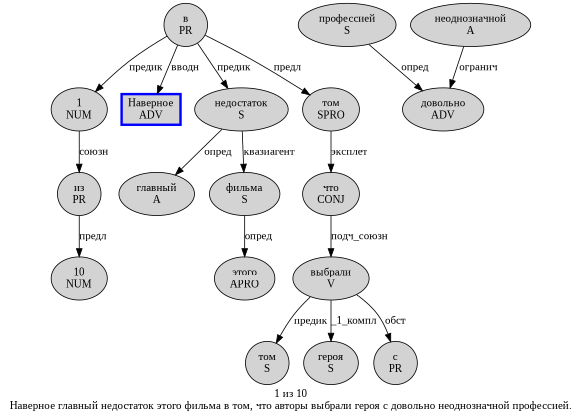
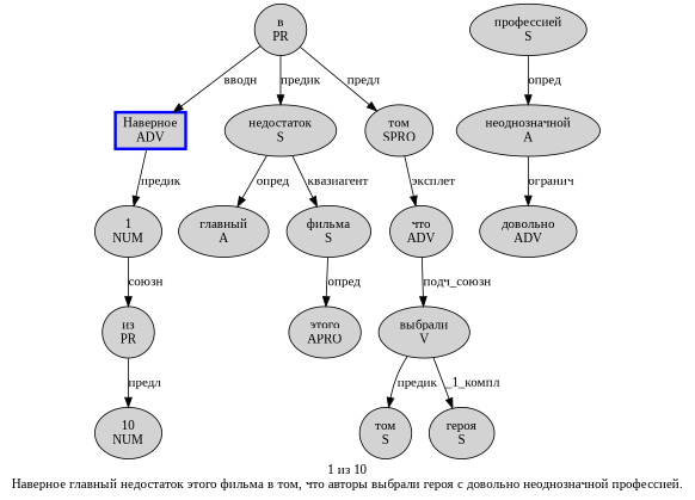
  digraph {
    fontname="Liberation Serif"
    label="1 из 10\nНаверное главный недостаток этого фильма в том, что авторы выбрали героя с довольно неоднозначной профессией."
    node [fillcolor=lightgray fontname="Liberation Serif" penwidth=1 shape=ellipse style=filled]
    edge [fontname="Liberation Serif"]
    n1 [label="1\nNUM"]
    n2 [label="из\nPR"]
    n3 [label="10\nNUM"]
    n4 [color=blue label="Наверное\nADV" penwidth=3 shape=box]
    n5 [label="главный\nA"]
    n6 [label="недостаток\nS"]
    n7 [label="фильма\nS"]
    n8 [label="этого\nAPRO"]
    n9 [label="в\nPR"]
    n10 [label="том\nSPRO"]
-   n11 [label="что\nCONJ"]
+   n11 [label="что\nADV"]
    n12 [label="выбрали\nV"]
    n13 [label="том\nS"]
    n14 [label="героя\nS"]
-   n15 [label="с\nPR"]
    n16 [label="профессией\nS"]
    n17 [label="неоднозначной\nA"]
    n18 [label="довольно\nADV"]
    n1 -> n2 [label="союзн"]
    n2 -> n3 [label="предл"]
    n6 -> n5 [label="опред"]
    n6 -> n7 [label="квазиагент"]
    n7 -> n8 [label="опред"]
-   n9 -> n1 [label="предик"]
+   n4 -> n1 [label="предик"]
    n9 -> n4 [label="вводн"]
    n9 -> n6 [label="предик"]
    n9 -> n10 [label="предл"]
    n10 -> n11 [label="эксплет"]
    n11 -> n12 [label="подч_союзн"]
    n12 -> n13 [label="предик"]
    n12 -> n14 [label="_1_компл"]
-   n12 -> n15 [label="обст"]
-   n16 -> n18 [label="опред"]
+   n16 -> n17 [label="опред"]
    n17 -> n18 [label="огранич"]
  }
